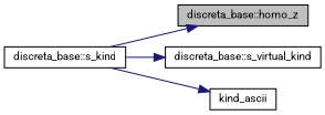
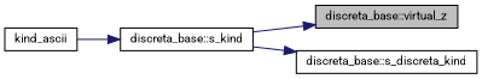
  digraph {
    fontname=Roboto
    rankdir=LR
    node [color=black fillcolor=white fontname=Roboto fontsize=10 shape=record style=filled]
    edge [color=midnightblue fontname=Roboto fontsize=10 labelfontname=Helvetica labelfontsize=10 style=solid]
-   n1 [fillcolor=grey75 fontcolor=black height=0.2 label="discreta_base::homo_z" width=0.4]
+   n1 [fillcolor=grey75 fontcolor=black height=0.2 label="discreta_base::virtual_z" width=0.4]
    n2 [height=0.2 label="discreta_base::s_kind" width=0.4]
-   n3 [height=0.2 label="discreta_base::s_virtual_kind" width=0.4]
+   n3 [height=0.2 label="discreta_base::s_discreta_kind" width=0.4]
    n4 [height=0.2 label=kind_ascii width=0.4]
    n2 -> n1
    n2 -> n3
-   n2 -> n4
+   n4 -> n2
  }
